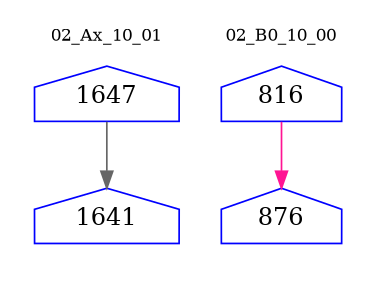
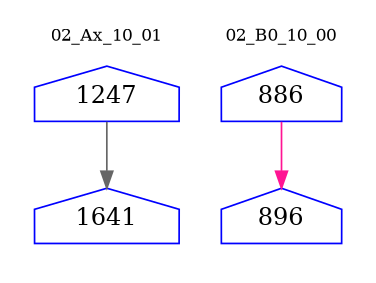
  digraph {
    node [color=blue shape=house]
    edge [style=solid]
-   n1 [label=1647]
+   n1 [label=1247]
    n2 [label=1641]
-   n3 [label=816]
-   n4 [label=876]
+   n3 [label=886]
+   n4 [label=896]
    subgraph cluster_1 {
      color=white
      fontsize=10
      label="02_Ax_10_01"
      n1
      n2
    }
    subgraph cluster_2 {
      color=white
      fontsize=10
      label="02_B0_10_00"
      n3
      n4
    }
    n1 -> n2 [color=gray40]
    n3 -> n4 [color=deeppink]
  }
